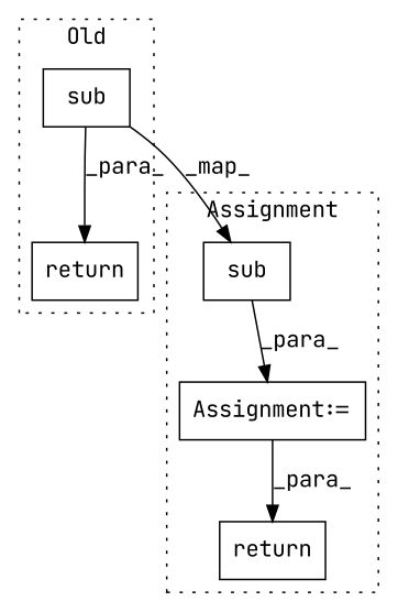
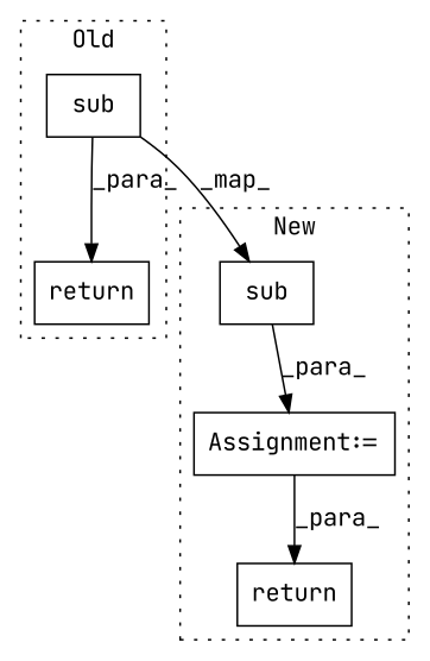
  digraph {
    fontname="JetBrains Mono"
    node [a=32 l="4,1" shape=box fontname="JetBrains Mono"]
    edge [fontname="JetBrains Mono"]
    n1 [label=sub s="8918,8953"]
    n2 [a=41 l=7 label=return s=8904]
    n3 [label=sub s="8946,8981"]
    n4 [a=7 l=1 label="Assignment:=" s=8942]
    n5 [a=41 l=7 label=return s=9035]
    subgraph cluster_1 {
      label=Old
      style=dotted
      n1
      n2
    }
    subgraph cluster_2 {
-     label=Assignment
+     label=New
      style=dotted
      n3
      n4
      n5
    }
    n1 -> n2 [label=_para_]
    n1 -> n3 [label=_map_]
    n3 -> n4 [label=_para_]
    n4 -> n5 [label=_para_]
  }
